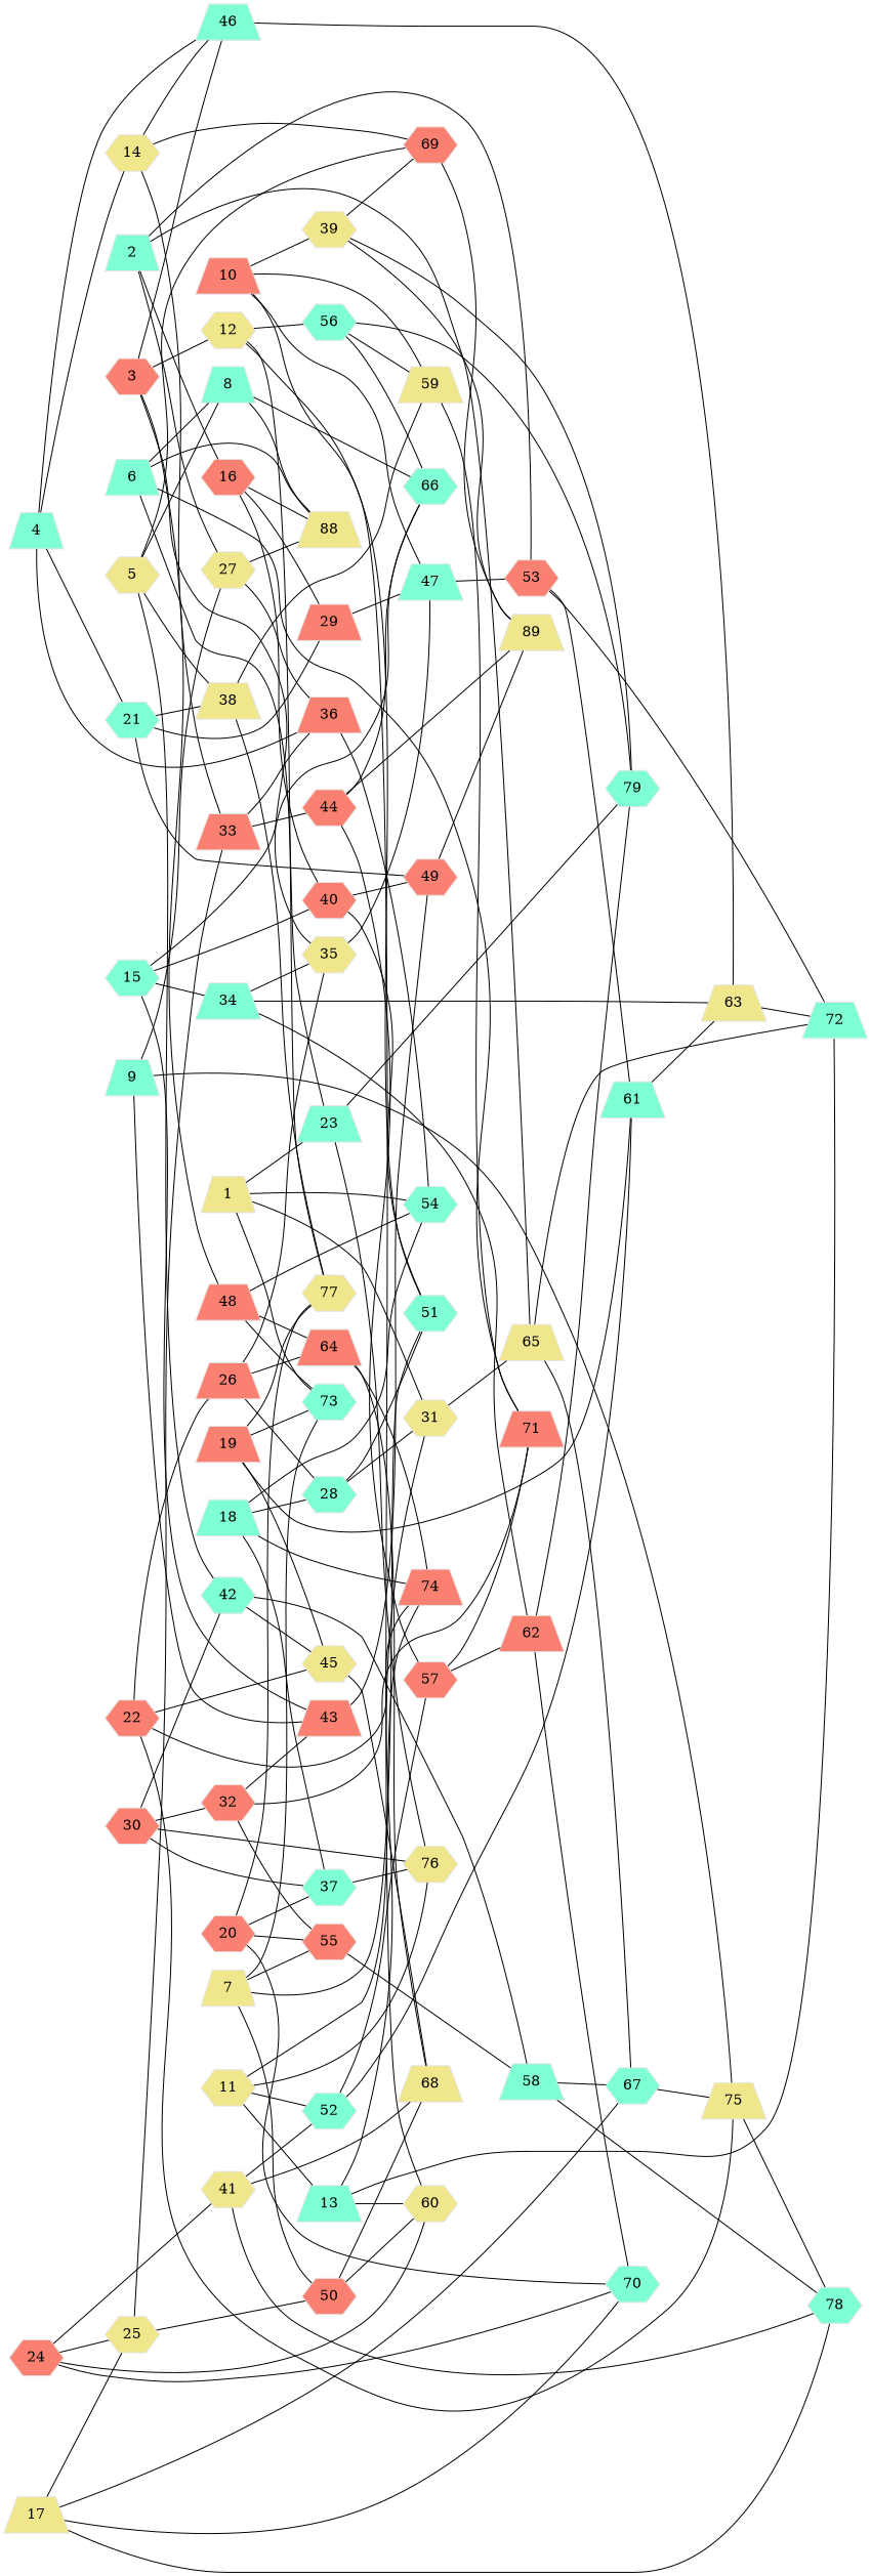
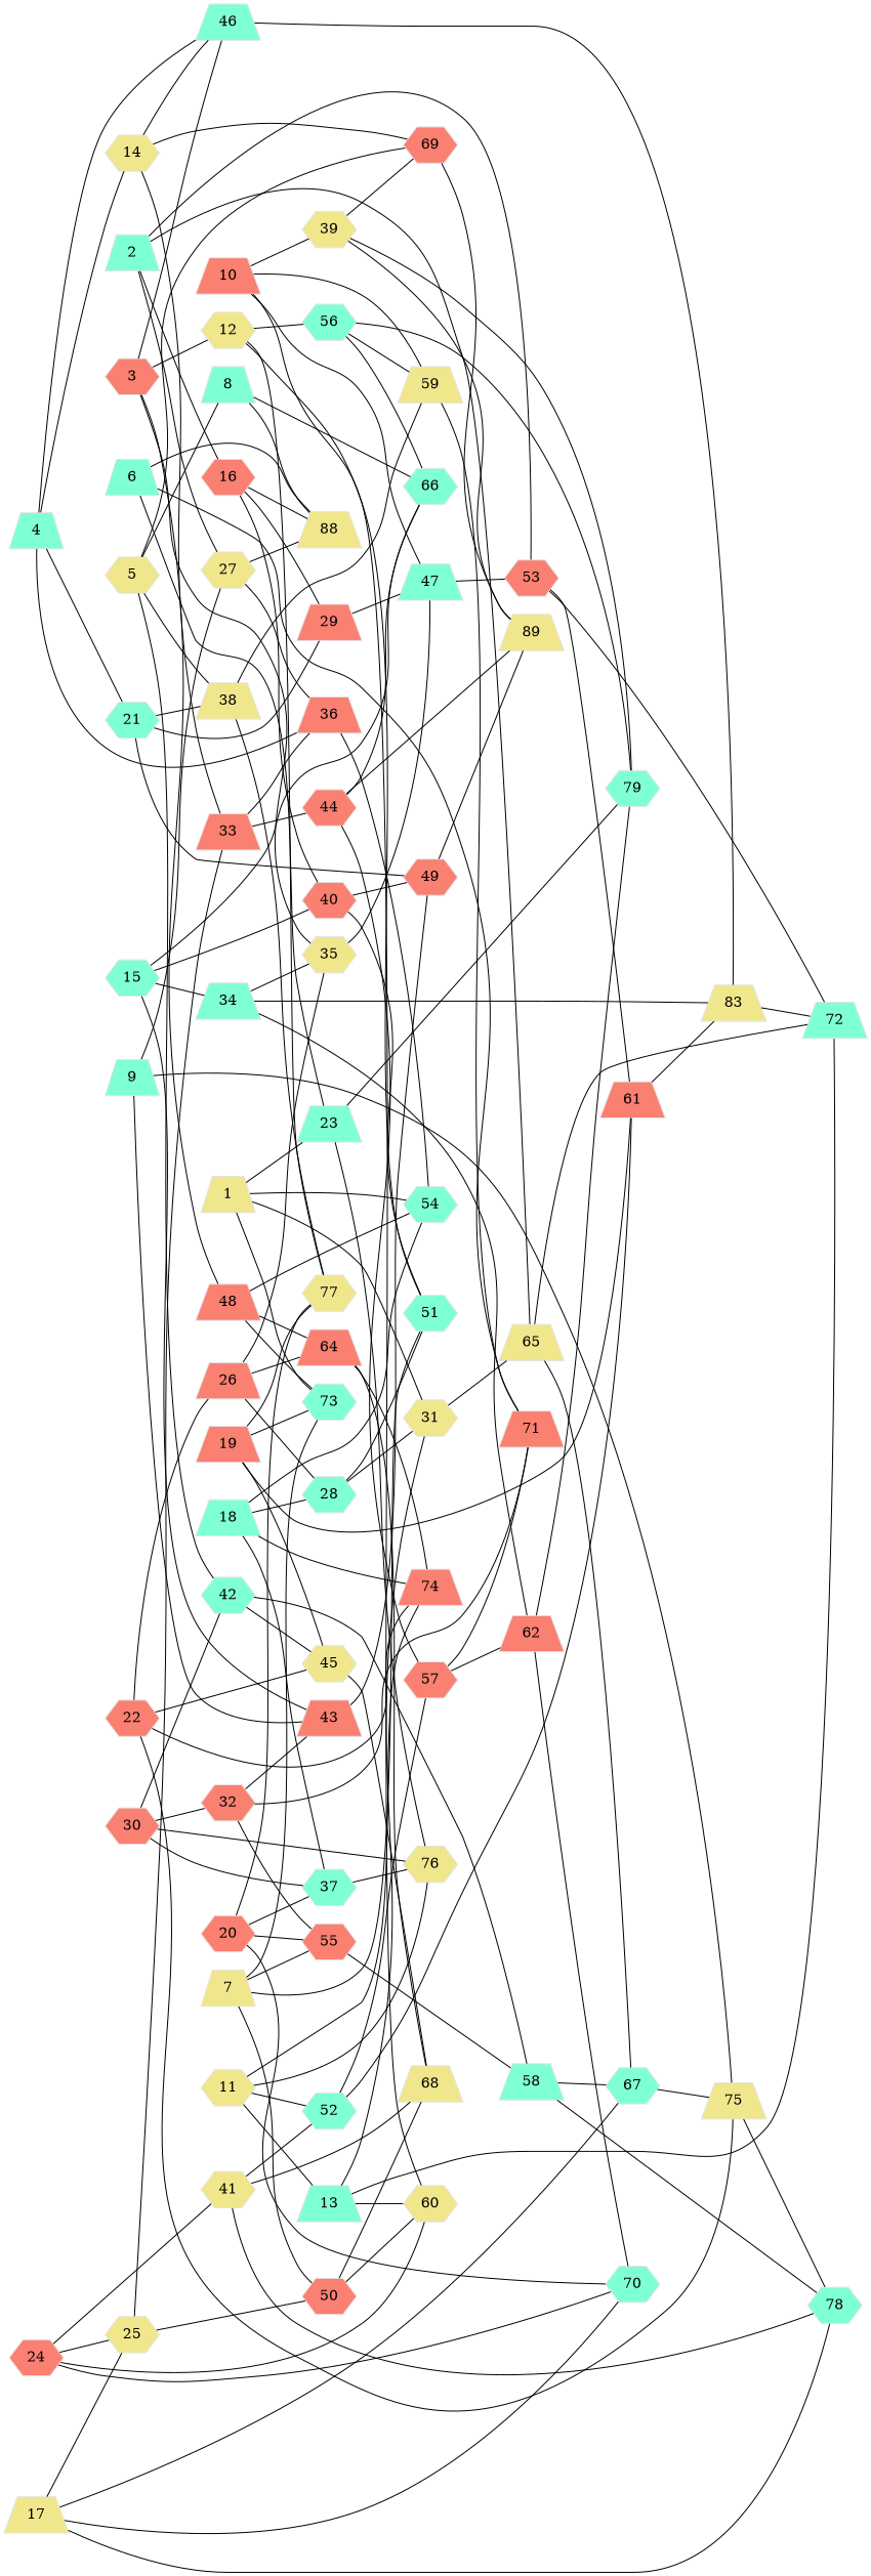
  graph {
    rankdir=LR
    node [color=gray90 fillcolor=aquamarine shape=hexagon style=filled]
    1 [fillcolor=khaki shape=trapezium]
    23 [shape=trapezium]
    31 [fillcolor=khaki]
    54
    73
    76 [fillcolor=khaki]
    79
    65 [fillcolor=khaki shape=trapezium]
    2 [shape=trapezium]
    16 [fillcolor=salmon]
    27 [fillcolor=khaki]
    53 [fillcolor=salmon]
    n13 [fillcolor=khaki label=88 shape=trapezium]
    29 [fillcolor=salmon shape=trapezium]
    40 [fillcolor=salmon]
    36 [fillcolor=salmon shape=trapezium]
    72 [shape=trapezium]
-   61 [shape=trapezium]
+   61 [fillcolor=salmon shape=trapezium]
    67
    3 [fillcolor=salmon]
    12 [fillcolor=khaki]
    35 [fillcolor=khaki]
    46 [shape=trapezium]
    48 [fillcolor=salmon shape=trapezium]
    51
    56
    77 [fillcolor=khaki]
    47 [shape=trapezium]
-   63 [fillcolor=khaki shape=trapezium]
+   63 [fillcolor=khaki shape=trapezium label=83]
    64 [fillcolor=salmon shape=trapezium]
    4 [shape=trapezium]
    14 [fillcolor=khaki]
    21
    69 [fillcolor=salmon]
    33 [fillcolor=salmon shape=trapezium]
    38 [fillcolor=khaki shape=trapezium]
    49 [fillcolor=salmon]
    5 [fillcolor=khaki]
    8 [shape=trapezium]
    42
    66
    59 [fillcolor=khaki shape=trapezium]
    45 [fillcolor=khaki]
    58 [shape=trapezium]
    n45 [fillcolor=khaki label=89 shape=trapezium]
    6 [shape=trapezium]
    71 [fillcolor=salmon shape=trapezium]
    7 [fillcolor=khaki shape=trapezium]
    50 [fillcolor=salmon]
    55 [fillcolor=salmon]
    60 [fillcolor=khaki]
    68 [fillcolor=khaki shape=trapezium]
    9 [shape=trapezium]
    43 [fillcolor=salmon shape=trapezium]
    75 [fillcolor=khaki shape=trapezium]
    78
    10 [fillcolor=salmon shape=trapezium]
    39 [fillcolor=khaki]
    11 [fillcolor=khaki]
    13 [shape=trapezium]
    52
    74 [fillcolor=salmon shape=trapezium]
    57 [fillcolor=salmon]
    44 [fillcolor=salmon]
    15
    34 [shape=trapezium]
    62 [fillcolor=salmon shape=trapezium]
    17 [fillcolor=khaki shape=trapezium]
    25 [fillcolor=khaki]
    70
    18 [shape=trapezium]
    28
    37
    19 [fillcolor=salmon shape=trapezium]
    20 [fillcolor=salmon]
    22 [fillcolor=salmon]
    26 [fillcolor=salmon shape=trapezium]
    24 [fillcolor=salmon]
    41 [fillcolor=khaki]
    30 [fillcolor=salmon]
    32 [fillcolor=salmon]
    1 -- 23
    1 -- 31
    1 -- 54
    1 -- 73
    23 -- 76
    23 -- 79
    31 -- 65
    65 -- 72
    65 -- 67
    2 -- 65
    2 -- 16
    2 -- 27
    2 -- 53
    16 -- n13
    16 -- 29
    16 -- 40
    27 -- n13
    27 -- 36
    53 -- 72
    53 -- 61
    29 -- 47
    40 -- 51
    40 -- 49
    36 -- 54
    61 -- 63
    67 -- 75
    3 -- 12
    3 -- 35
    3 -- 46
    3 -- 48
    12 -- 51
    12 -- 56
    12 -- 77
    35 -- 47
    46 -- 63
    48 -- 54
    48 -- 73
    48 -- 64
    56 -- 79
    56 -- 66
    56 -- 59
    47 -- 53
    63 -- 72
    64 -- 68
    64 -- 74
    4 -- 36
    4 -- 46
    4 -- 14
    4 -- 21
    14 -- 46
    14 -- 69
    14 -- 33
    21 -- 29
    21 -- 38
    21 -- 49
    69 -- n45
    33 -- 36
    33 -- 44
    38 -- 77
    38 -- 59
    49 -- n45
    5 -- 69
    5 -- 38
    5 -- 8
    5 -- 42
    8 -- n13
    8 -- 66
    42 -- 45
    42 -- 58
    59 -- 71
    45 -- 68
    58 -- 67
    58 -- 78
    6 -- 23
    6 -- n13
-   6 -- 8
    6 -- 71
    7 -- 73
    7 -- 51
    7 -- 50
    7 -- 55
    50 -- 60
    50 -- 68
    55 -- 58
    9 -- 27
    9 -- 43
    9 -- 75
    43 -- 49
    75 -- 78
    10 -- 47
    10 -- 59
    10 -- 60
    10 -- 39
    39 -- 79
    39 -- 69
    39 -- n45
    11 -- 76
    11 -- 13
    11 -- 52
    11 -- 74
    13 -- 31
    13 -- 72
    13 -- 60
    52 -- 61
    52 -- 57
    57 -- 71
    57 -- 62
    44 -- 66
    44 -- n45
    44 -- 57
    15 -- 40
    15 -- 66
    15 -- 43
    15 -- 34
    34 -- 35
    34 -- 63
    34 -- 62
    62 -- 79
    62 -- 70
    17 -- 67
    17 -- 78
    17 -- 25
    17 -- 70
    25 -- 33
    25 -- 50
    18 -- 54
    18 -- 74
    18 -- 28
    18 -- 37
    28 -- 31
    28 -- 51
    37 -- 76
    19 -- 73
    19 -- 61
    19 -- 77
    19 -- 45
    20 -- 77
    20 -- 55
    20 -- 70
    20 -- 37
    22 -- 45
    22 -- 75
    22 -- 74
    22 -- 26
    26 -- 35
    26 -- 64
    26 -- 28
    24 -- 60
    24 -- 25
    24 -- 70
    24 -- 41
    41 -- 68
    41 -- 78
    41 -- 52
    30 -- 76
    30 -- 42
    30 -- 37
    30 -- 32
    32 -- 71
    32 -- 55
    32 -- 43
  }
